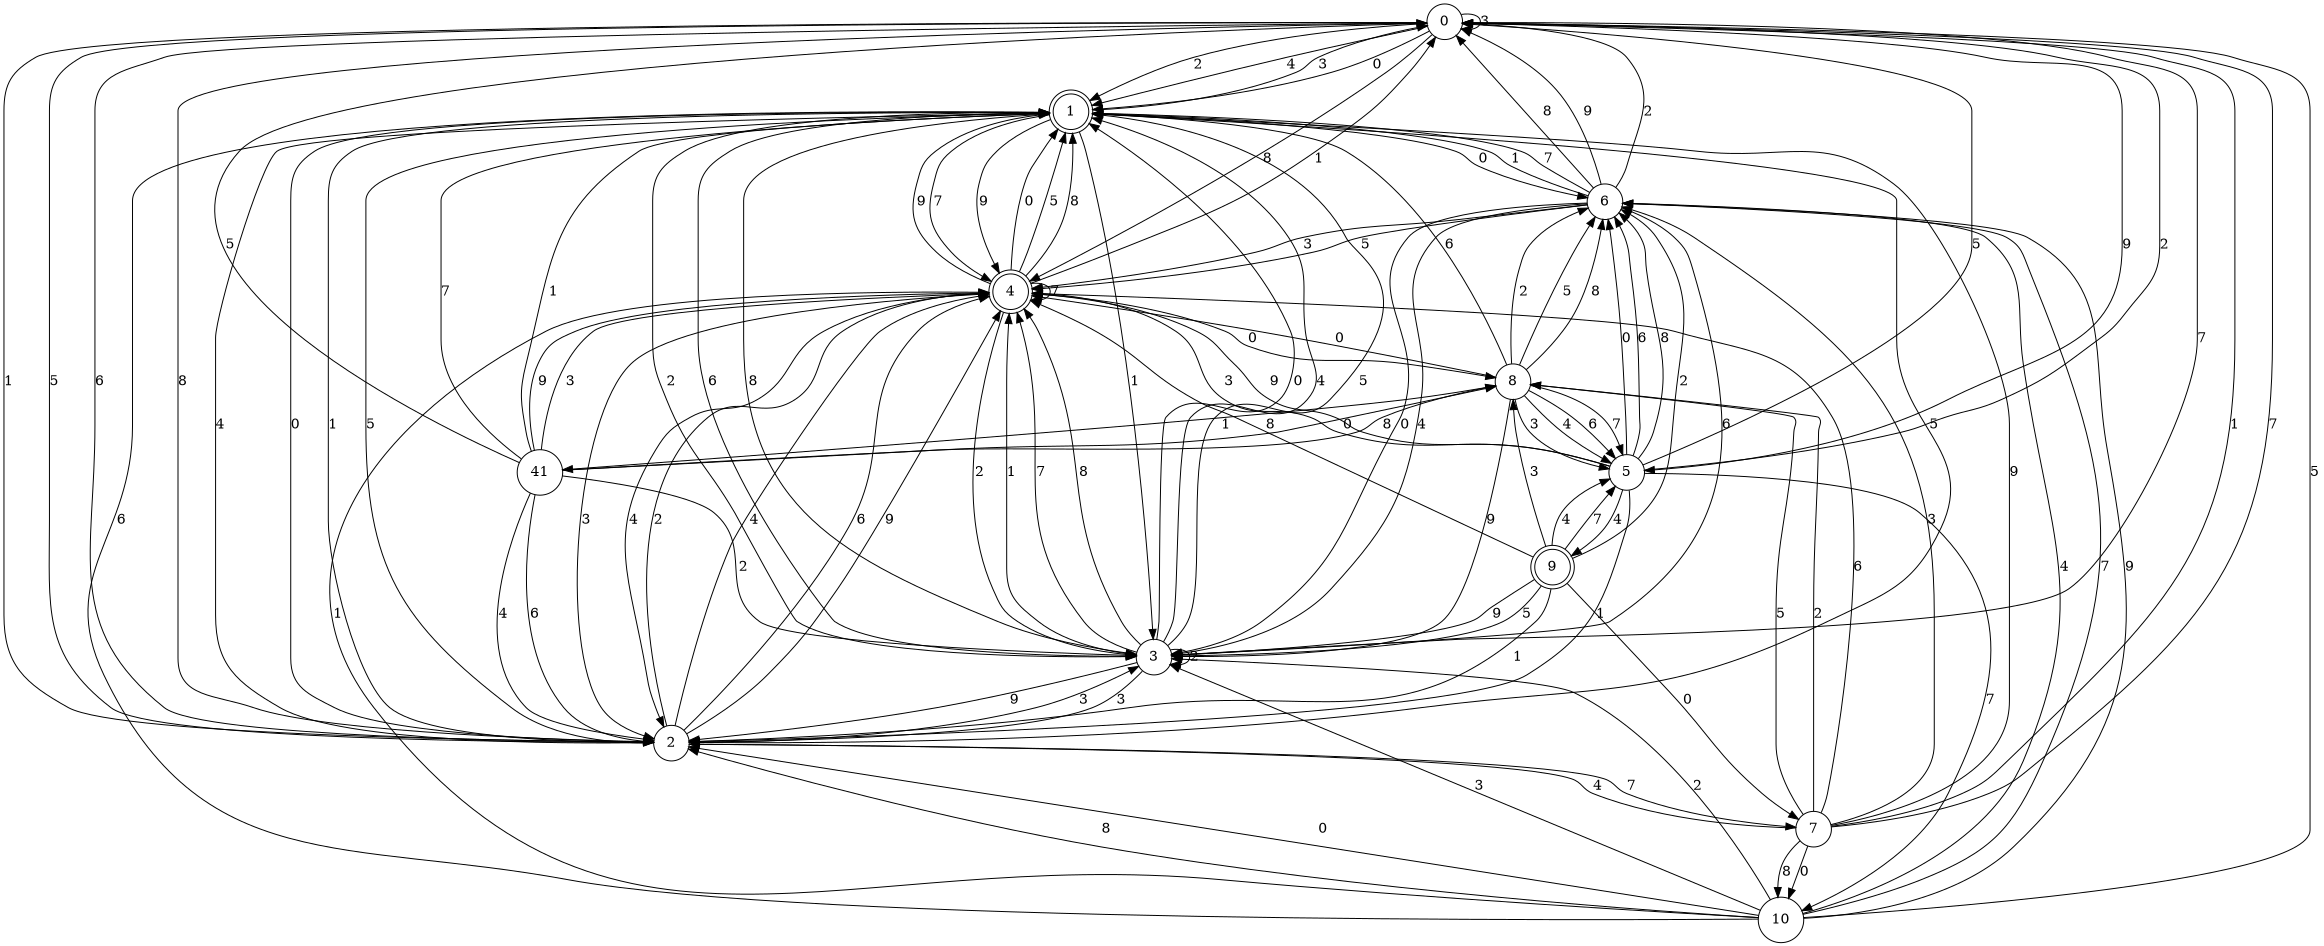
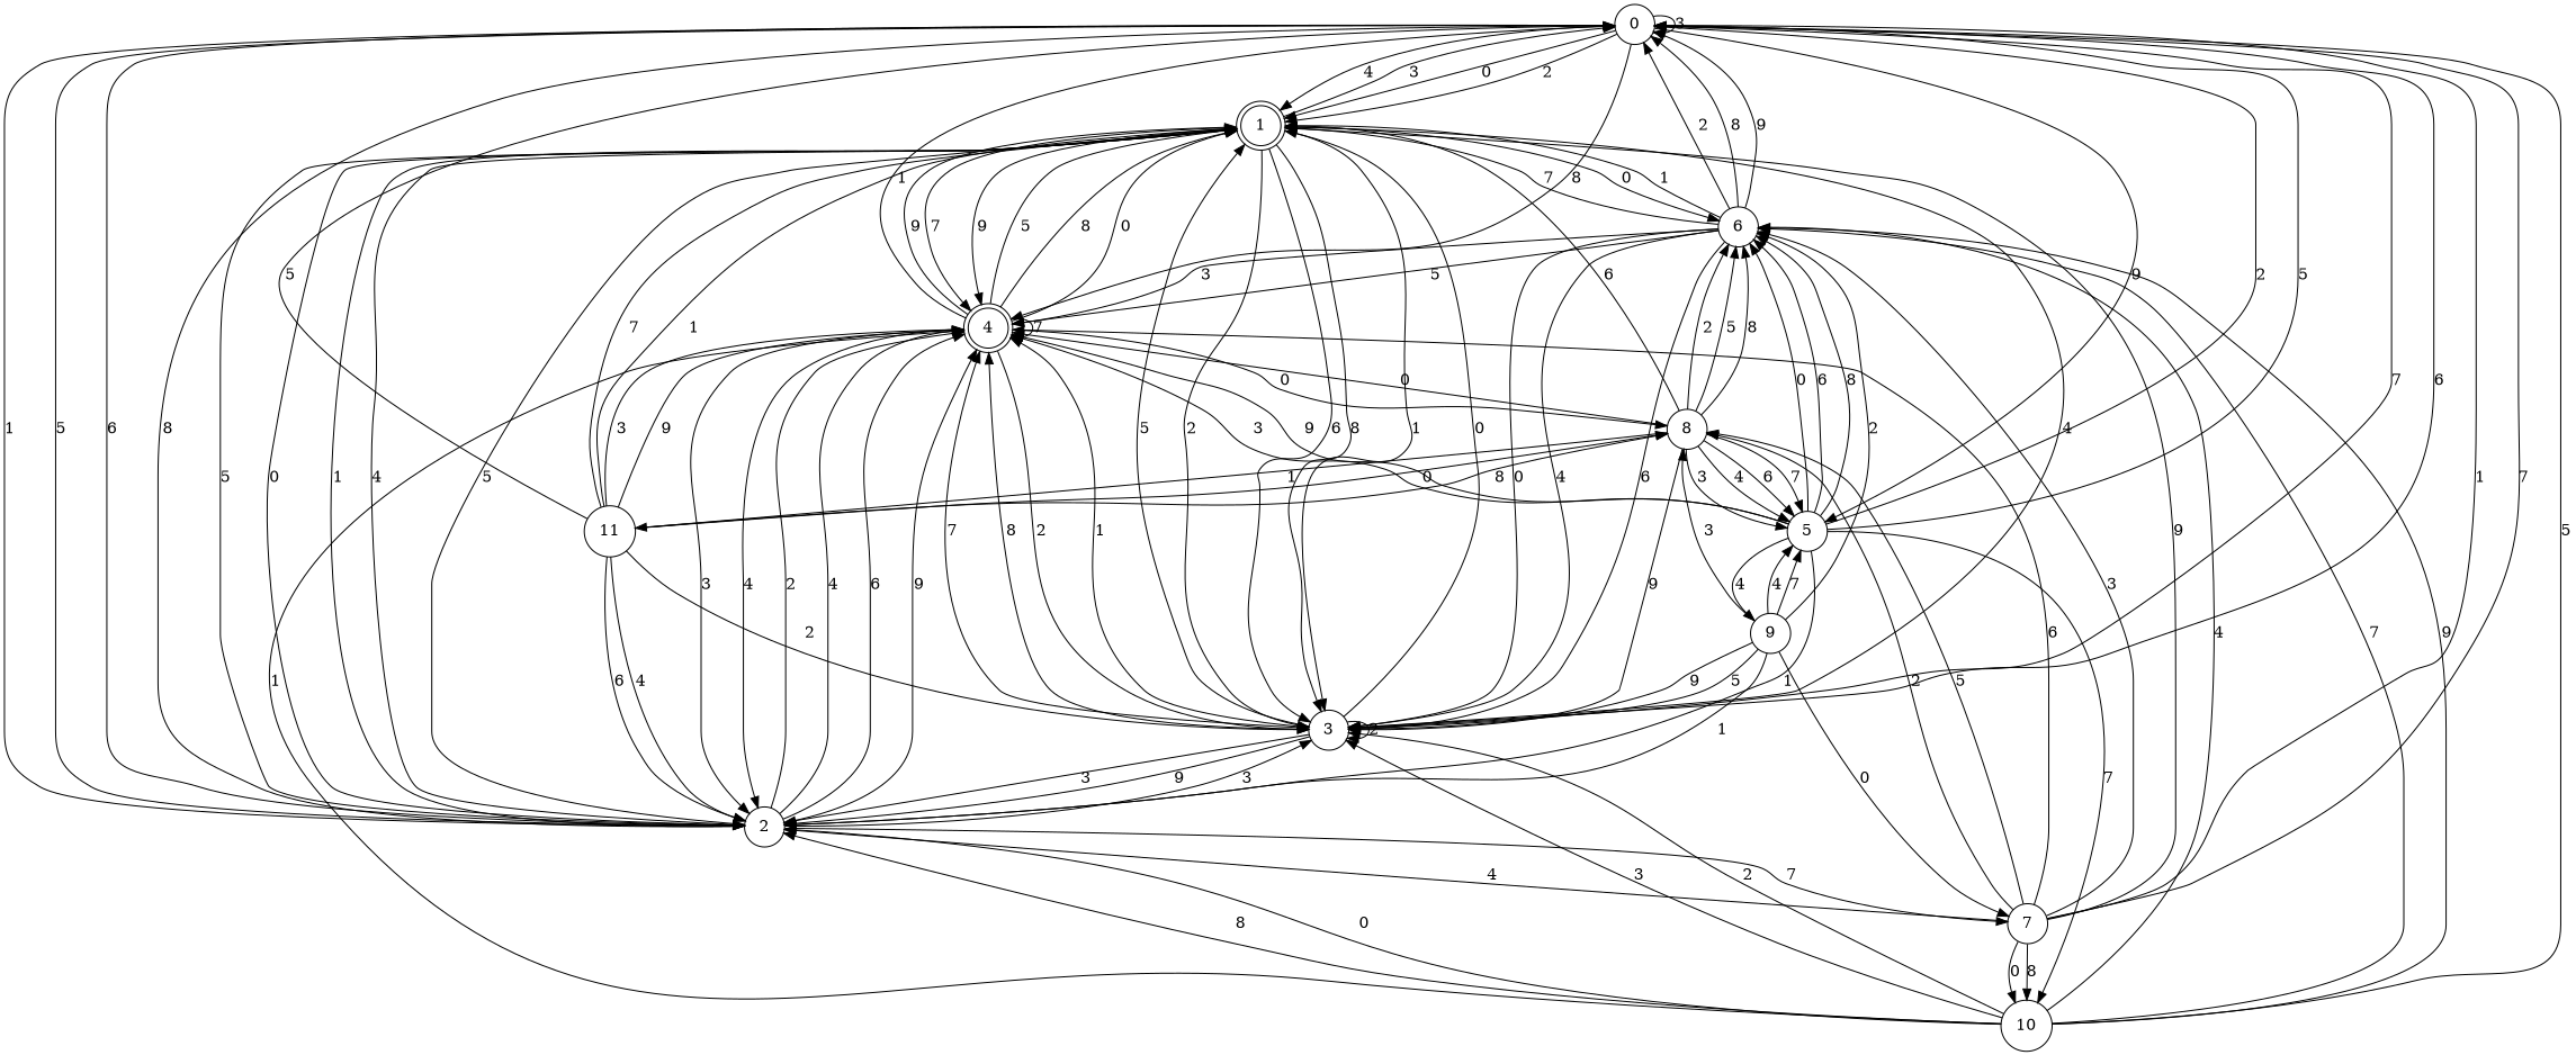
  digraph {
    node [shape=circle]
    n1 [label=0]
    n2 [label=1 shape=doublecircle]
    n3 [label=2]
    n4 [label=3]
    n5 [label=4 shape=doublecircle]
    n6 [label=5]
    n7 [label=6]
    n8 [label=7]
    n9 [label=8]
-   n10 [label=9 shape=doublecircle]
+   n10 [label=9]
    n11 [label=10]
-   n12 [label=41]
+   n12 [label=11]
    n1 -> n1 [label=3]
    n1 -> n2 [label=0]
    n1 -> n2 [label=2]
    n1 -> n2 [label=4]
    n1 -> n3 [label=1]
    n1 -> n3 [label=5]
    n1 -> n3 [label=6]
    n1 -> n4 [label=7]
    n1 -> n5 [label=8]
    n1 -> n6 [label=9]
    n2 -> n1 [label=3]
    n2 -> n3 [label=4]
    n2 -> n3 [label=5]
    n2 -> n4 [label=1]
    n2 -> n4 [label=2]
    n2 -> n4 [label=6]
    n2 -> n4 [label=8]
    n2 -> n5 [label=7]
    n2 -> n5 [label=9]
    n2 -> n7 [label=0]
    n3 -> n1 [label=8]
    n3 -> n2 [label=0]
    n3 -> n2 [label=1]
    n3 -> n2 [label=5]
    n3 -> n4 [label=3]
    n3 -> n5 [label=2]
    n3 -> n5 [label=4]
    n3 -> n5 [label=6]
    n3 -> n5 [label=9]
    n3 -> n8 [label=7]
+   n4 -> n1 [label=6]
    n4 -> n2 [label=0]
    n4 -> n2 [label=4]
    n4 -> n2 [label=5]
    n4 -> n3 [label=3]
    n4 -> n3 [label=9]
    n4 -> n4 [label=2]
    n4 -> n5 [label=1]
    n4 -> n5 [label=7]
    n4 -> n5 [label=8]
    n5 -> n1 [label=1]
    n5 -> n2 [label=0]
    n5 -> n2 [label=5]
    n5 -> n2 [label=8]
    n5 -> n2 [label=9]
    n5 -> n3 [label=3]
    n5 -> n3 [label=4]
    n5 -> n4 [label=2]
    n5 -> n5 [label=7]
    n5 -> n9 [label=0]
    n6 -> n1 [label=2]
    n6 -> n1 [label=5]
    n6 -> n3 [label=1]
    n6 -> n5 [label=3]
    n6 -> n5 [label=9]
    n6 -> n7 [label=0]
    n6 -> n7 [label=6]
    n6 -> n7 [label=8]
    n6 -> n10 [label=4]
    n6 -> n11 [label=7]
    n7 -> n1 [label=2]
    n7 -> n1 [label=8]
    n7 -> n1 [label=9]
    n7 -> n2 [label=1]
    n7 -> n2 [label=7]
    n7 -> n4 [label=0]
    n7 -> n4 [label=4]
    n7 -> n4 [label=6]
    n7 -> n5 [label=3]
    n7 -> n5 [label=5]
    n8 -> n1 [label=1]
    n8 -> n1 [label=7]
    n8 -> n2 [label=9]
    n8 -> n3 [label=4]
    n8 -> n5 [label=6]
    n8 -> n7 [label=3]
    n8 -> n9 [label=2]
    n8 -> n9 [label=5]
    n8 -> n11 [label=0]
    n8 -> n11 [label=8]
    n9 -> n2 [label=6]
    n9 -> n4 [label=9]
    n9 -> n5 [label=0]
    n9 -> n6 [label=3]
    n9 -> n6 [label=4]
    n9 -> n6 [label=6]
    n9 -> n6 [label=7]
    n9 -> n7 [label=2]
    n9 -> n7 [label=5]
    n9 -> n7 [label=8]
    n9 -> n12 [label=1]
    n10 -> n3 [label=1]
    n10 -> n4 [label=5]
    n10 -> n4 [label=9]
-   n10 -> n5 [label=8]
    n10 -> n6 [label=4]
    n10 -> n6 [label=7]
    n10 -> n7 [label=2]
    n10 -> n8 [label=0]
    n10 -> n9 [label=3]
    n11 -> n1 [label=5]
-   n11 -> n2 [label=6]
    n11 -> n3 [label=0]
    n11 -> n3 [label=8]
    n11 -> n4 [label=2]
    n11 -> n4 [label=3]
    n11 -> n5 [label=1]
    n11 -> n7 [label=4]
    n11 -> n7 [label=7]
    n11 -> n7 [label=9]
    n12 -> n1 [label=5]
    n12 -> n2 [label=1]
    n12 -> n2 [label=7]
    n12 -> n3 [label=4]
    n12 -> n3 [label=6]
    n12 -> n4 [label=2]
    n12 -> n5 [label=3]
    n12 -> n5 [label=9]
    n12 -> n9 [label=0]
    n12 -> n9 [label=8]
  }
